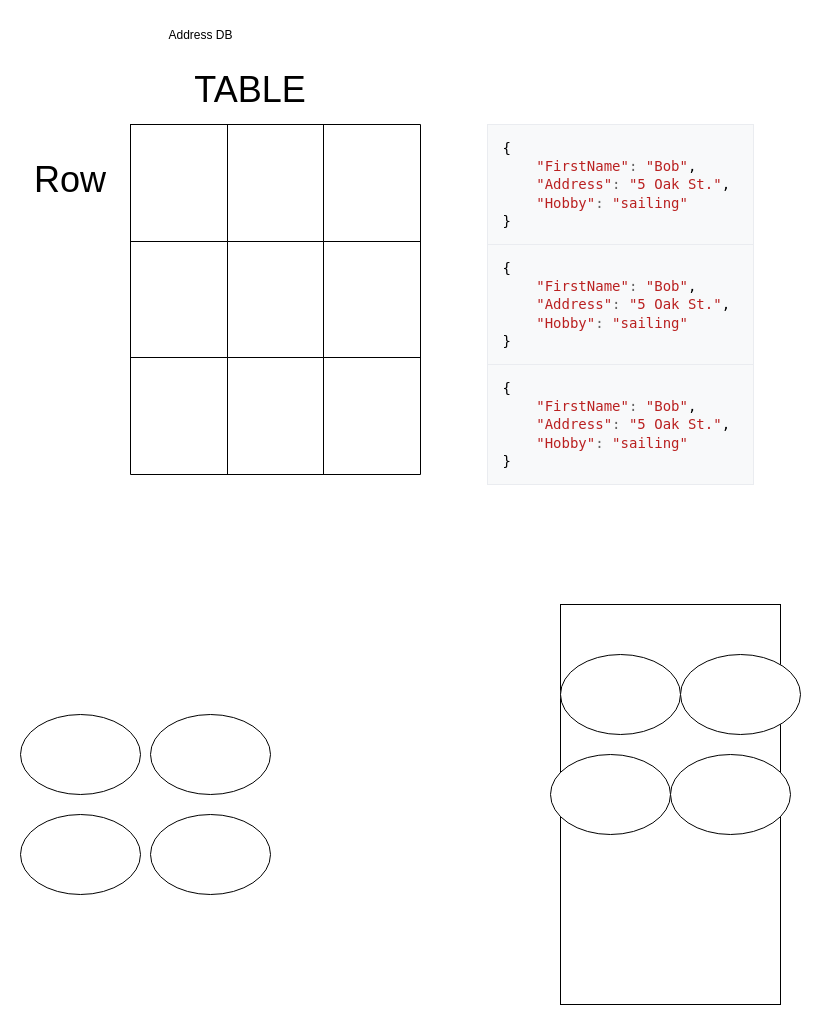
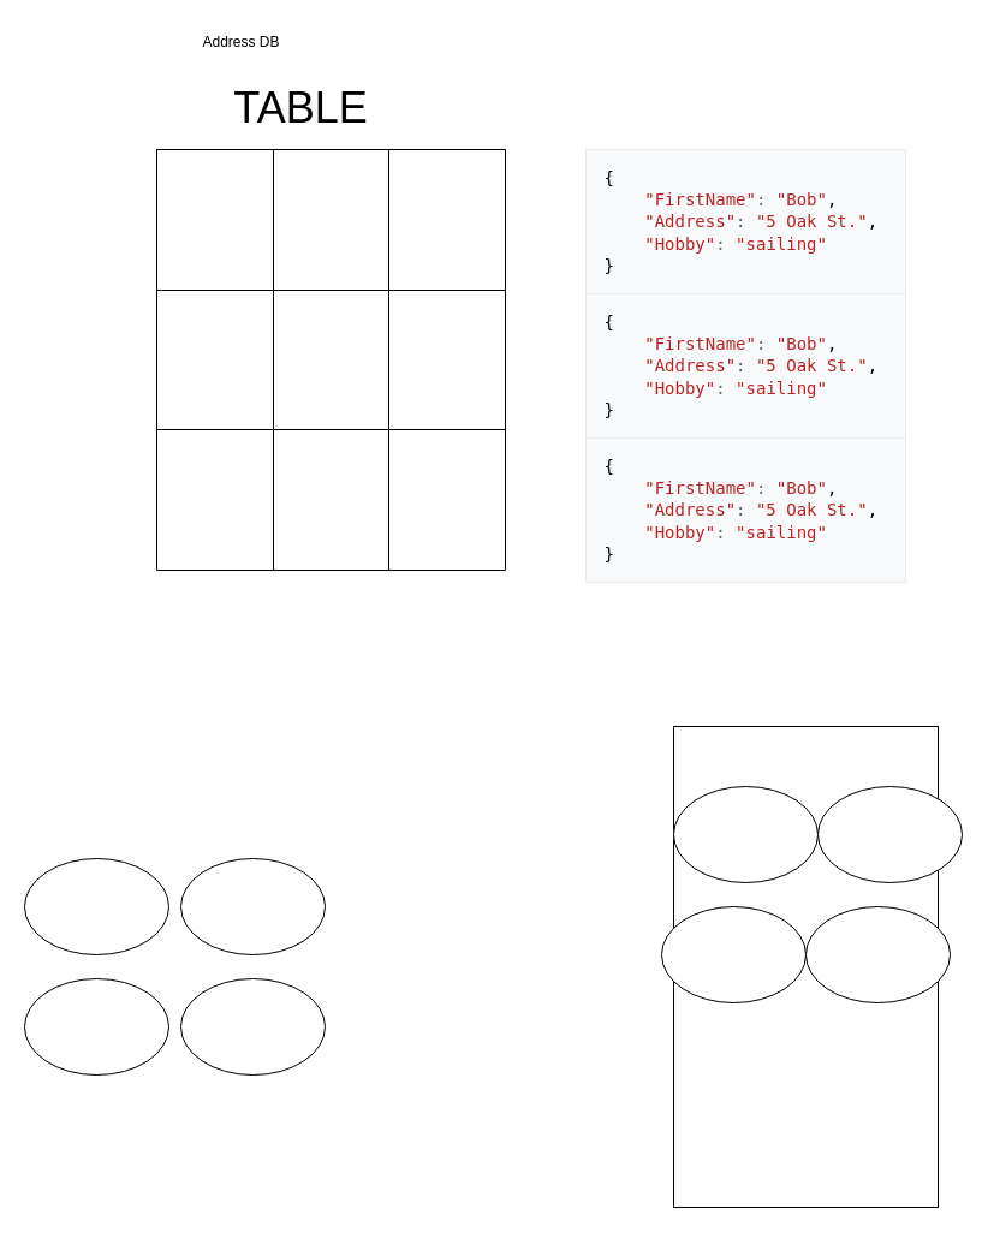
  <mxCell id="0" />
  <mxCell id="1" parent="0" />
  <mxCell id="2" value="" style="rounded=0;whiteSpace=wrap;html=1;" vertex="1" parent="1"><mxGeometry x="560" y="604" width="220" height="400" as="geometry" /></mxCell>
  <mxCell id="3" value="" style="shape=table;html=1;whiteSpace=wrap;startSize=0;container=1;collapsible=0;childLayout=tableLayout;" parent="1" vertex="1"><mxGeometry x="130" y="124" width="290" height="350" as="geometry" /></mxCell>
  <mxCell id="4" value="" style="shape=tableRow;horizontal=0;startSize=0;swimlaneHead=0;swimlaneBody=0;top=0;left=0;bottom=0;right=0;collapsible=0;dropTarget=0;fillColor=none;points=[[0,0.5],[1,0.5]];portConstraint=eastwest;" parent="3" vertex="1"><mxGeometry width="290" height="117" as="geometry" /></mxCell>
  <mxCell id="5" value="" style="shape=partialRectangle;html=1;whiteSpace=wrap;connectable=0;fillColor=none;top=0;left=0;bottom=0;right=0;overflow=hidden;" parent="4" vertex="1"><mxGeometry width="97" height="117" as="geometry"><mxRectangle width="97" height="117" as="alternateBounds" /></mxGeometry></mxCell>
  <mxCell id="6" value="" style="shape=partialRectangle;html=1;whiteSpace=wrap;connectable=0;fillColor=none;top=0;left=0;bottom=0;right=0;overflow=hidden;" parent="4" vertex="1"><mxGeometry x="97" width="96" height="117" as="geometry"><mxRectangle width="96" height="117" as="alternateBounds" /></mxGeometry></mxCell>
  <mxCell id="7" value="" style="shape=partialRectangle;html=1;whiteSpace=wrap;connectable=0;fillColor=none;top=0;left=0;bottom=0;right=0;overflow=hidden;" parent="4" vertex="1"><mxGeometry x="193" width="97" height="117" as="geometry"><mxRectangle width="97" height="117" as="alternateBounds" /></mxGeometry></mxCell>
  <mxCell id="8" value="" style="shape=tableRow;horizontal=0;startSize=0;swimlaneHead=0;swimlaneBody=0;top=0;left=0;bottom=0;right=0;collapsible=0;dropTarget=0;fillColor=none;points=[[0,0.5],[1,0.5]];portConstraint=eastwest;" parent="3" vertex="1"><mxGeometry y="117" width="290" height="116" as="geometry" /></mxCell>
  <mxCell id="9" value="" style="shape=partialRectangle;html=1;whiteSpace=wrap;connectable=0;fillColor=none;top=0;left=0;bottom=0;right=0;overflow=hidden;" parent="8" vertex="1"><mxGeometry width="97" height="116" as="geometry"><mxRectangle width="97" height="116" as="alternateBounds" /></mxGeometry></mxCell>
  <mxCell id="10" value="" style="shape=partialRectangle;html=1;whiteSpace=wrap;connectable=0;fillColor=none;top=0;left=0;bottom=0;right=0;overflow=hidden;" parent="8" vertex="1"><mxGeometry x="97" width="96" height="116" as="geometry"><mxRectangle width="96" height="116" as="alternateBounds" /></mxGeometry></mxCell>
  <mxCell id="11" value="" style="shape=partialRectangle;html=1;whiteSpace=wrap;connectable=0;fillColor=none;top=0;left=0;bottom=0;right=0;overflow=hidden;" parent="8" vertex="1"><mxGeometry x="193" width="97" height="116" as="geometry"><mxRectangle width="97" height="116" as="alternateBounds" /></mxGeometry></mxCell>
  <mxCell id="12" value="" style="shape=tableRow;horizontal=0;startSize=0;swimlaneHead=0;swimlaneBody=0;top=0;left=0;bottom=0;right=0;collapsible=0;dropTarget=0;fillColor=none;points=[[0,0.5],[1,0.5]];portConstraint=eastwest;" parent="3" vertex="1"><mxGeometry y="233" width="290" height="117" as="geometry" /></mxCell>
  <mxCell id="13" value="" style="shape=partialRectangle;html=1;whiteSpace=wrap;connectable=0;fillColor=none;top=0;left=0;bottom=0;right=0;overflow=hidden;" parent="12" vertex="1"><mxGeometry width="97" height="117" as="geometry"><mxRectangle width="97" height="117" as="alternateBounds" /></mxGeometry></mxCell>
  <mxCell id="14" value="" style="shape=partialRectangle;html=1;whiteSpace=wrap;connectable=0;fillColor=none;top=0;left=0;bottom=0;right=0;overflow=hidden;" parent="12" vertex="1"><mxGeometry x="97" width="96" height="117" as="geometry"><mxRectangle width="96" height="117" as="alternateBounds" /></mxGeometry></mxCell>
  <mxCell id="15" value="" style="shape=partialRectangle;html=1;whiteSpace=wrap;connectable=0;fillColor=none;top=0;left=0;bottom=0;right=0;overflow=hidden;pointerEvents=1;" parent="12" vertex="1"><mxGeometry x="193" width="97" height="117" as="geometry"><mxRectangle width="97" height="117" as="alternateBounds" /></mxGeometry></mxCell>
  <mxCell id="16" value="Address DB" style="text;html=1;align=center;verticalAlign=middle;resizable=0;points=[];autosize=1;strokeColor=none;fillColor=none;" parent="1" vertex="1"><mxGeometry x="150" y="20" width="100" height="30" as="geometry" /></mxCell>
  <mxCell id="17" value="&lt;font style=&quot;font-size: 36px;&quot;&gt;TABLE&lt;/font&gt;" style="text;html=1;strokeColor=none;fillColor=none;align=center;verticalAlign=middle;whiteSpace=wrap;rounded=0;" parent="1" vertex="1"><mxGeometry x="220" y="74" width="60" height="30" as="geometry" /></mxCell>
- <mxCell id="18" value="Row" style="text;html=1;strokeColor=none;fillColor=none;align=center;verticalAlign=middle;whiteSpace=wrap;rounded=0;fontSize=36;" parent="1" vertex="1"><mxGeometry x="40" y="154" width="60" height="50" as="geometry" /></mxCell>
  <mxCell id="19" value="&lt;pre style=&quot;border: 1px solid rgb(234, 236, 240); text-align: left; line-height: 1.3; font-family: monospace, monospace; background-color: rgb(248, 249, 250); color: rgb(0, 0, 0); padding: 1em; overflow-x: hidden; overflow-wrap: break-word; tab-size: 4; position: relative; font-size: 14px;&quot;&gt;&lt;span class=&quot;p&quot;&gt;{&lt;/span&gt;&lt;br&gt;&lt;span style=&quot;color: rgb(187, 187, 187);&quot; class=&quot;w&quot;&gt;    &lt;/span&gt;&lt;span style=&quot;color: rgb(186, 33, 33);&quot; class=&quot;s2&quot;&gt;&quot;FirstName&quot;&lt;/span&gt;&lt;span style=&quot;color: rgb(102, 102, 102);&quot; class=&quot;o&quot;&gt;:&lt;/span&gt;&lt;span style=&quot;color: rgb(187, 187, 187);&quot; class=&quot;w&quot;&gt; &lt;/span&gt;&lt;span style=&quot;color: rgb(186, 33, 33);&quot; class=&quot;s2&quot;&gt;&quot;Bob&quot;&lt;/span&gt;&lt;span class=&quot;p&quot;&gt;,&lt;/span&gt;&lt;span style=&quot;color: rgb(187, 187, 187);&quot; class=&quot;w&quot;&gt; &lt;/span&gt;&lt;br&gt;&lt;span style=&quot;color: rgb(187, 187, 187);&quot; class=&quot;w&quot;&gt;    &lt;/span&gt;&lt;span style=&quot;color: rgb(186, 33, 33);&quot; class=&quot;s2&quot;&gt;&quot;Address&quot;&lt;/span&gt;&lt;span style=&quot;color: rgb(102, 102, 102);&quot; class=&quot;o&quot;&gt;:&lt;/span&gt;&lt;span style=&quot;color: rgb(187, 187, 187);&quot; class=&quot;w&quot;&gt; &lt;/span&gt;&lt;span style=&quot;color: rgb(186, 33, 33);&quot; class=&quot;s2&quot;&gt;&quot;5 Oak St.&quot;&lt;/span&gt;&lt;span class=&quot;p&quot;&gt;,&lt;/span&gt;&lt;span style=&quot;color: rgb(187, 187, 187);&quot; class=&quot;w&quot;&gt; &lt;/span&gt;&lt;br&gt;&lt;span style=&quot;color: rgb(187, 187, 187);&quot; class=&quot;w&quot;&gt;    &lt;/span&gt;&lt;span style=&quot;color: rgb(186, 33, 33);&quot; class=&quot;s2&quot;&gt;&quot;Hobby&quot;&lt;/span&gt;&lt;span style=&quot;color: rgb(102, 102, 102);&quot; class=&quot;o&quot;&gt;:&lt;/span&gt;&lt;span style=&quot;color: rgb(187, 187, 187);&quot; class=&quot;w&quot;&gt; &lt;/span&gt;&lt;span style=&quot;color: rgb(186, 33, 33);&quot; class=&quot;s2&quot;&gt;&quot;sailing&quot;&lt;/span&gt;&lt;br&gt;&lt;span class=&quot;p&quot;&gt;}&lt;/span&gt;&lt;/pre&gt;" style="text;html=1;align=center;verticalAlign=middle;resizable=0;points=[];autosize=1;strokeColor=none;fillColor=none;fontSize=36;" parent="1" vertex="1"><mxGeometry x="475" y="104" width="290" height="160" as="geometry" /></mxCell>
  <mxCell id="20" value="&lt;pre style=&quot;border: 1px solid rgb(234, 236, 240); text-align: left; line-height: 1.3; font-family: monospace, monospace; background-color: rgb(248, 249, 250); color: rgb(0, 0, 0); padding: 1em; overflow-x: hidden; overflow-wrap: break-word; tab-size: 4; position: relative; font-size: 14px;&quot;&gt;&lt;span class=&quot;p&quot;&gt;{&lt;/span&gt;&lt;br&gt;&lt;span style=&quot;color: rgb(187, 187, 187);&quot; class=&quot;w&quot;&gt;    &lt;/span&gt;&lt;span style=&quot;color: rgb(186, 33, 33);&quot; class=&quot;s2&quot;&gt;&quot;FirstName&quot;&lt;/span&gt;&lt;span style=&quot;color: rgb(102, 102, 102);&quot; class=&quot;o&quot;&gt;:&lt;/span&gt;&lt;span style=&quot;color: rgb(187, 187, 187);&quot; class=&quot;w&quot;&gt; &lt;/span&gt;&lt;span style=&quot;color: rgb(186, 33, 33);&quot; class=&quot;s2&quot;&gt;&quot;Bob&quot;&lt;/span&gt;&lt;span class=&quot;p&quot;&gt;,&lt;/span&gt;&lt;span style=&quot;color: rgb(187, 187, 187);&quot; class=&quot;w&quot;&gt; &lt;/span&gt;&lt;br&gt;&lt;span style=&quot;color: rgb(187, 187, 187);&quot; class=&quot;w&quot;&gt;    &lt;/span&gt;&lt;span style=&quot;color: rgb(186, 33, 33);&quot; class=&quot;s2&quot;&gt;&quot;Address&quot;&lt;/span&gt;&lt;span style=&quot;color: rgb(102, 102, 102);&quot; class=&quot;o&quot;&gt;:&lt;/span&gt;&lt;span style=&quot;color: rgb(187, 187, 187);&quot; class=&quot;w&quot;&gt; &lt;/span&gt;&lt;span style=&quot;color: rgb(186, 33, 33);&quot; class=&quot;s2&quot;&gt;&quot;5 Oak St.&quot;&lt;/span&gt;&lt;span class=&quot;p&quot;&gt;,&lt;/span&gt;&lt;span style=&quot;color: rgb(187, 187, 187);&quot; class=&quot;w&quot;&gt; &lt;/span&gt;&lt;br&gt;&lt;span style=&quot;color: rgb(187, 187, 187);&quot; class=&quot;w&quot;&gt;    &lt;/span&gt;&lt;span style=&quot;color: rgb(186, 33, 33);&quot; class=&quot;s2&quot;&gt;&quot;Hobby&quot;&lt;/span&gt;&lt;span style=&quot;color: rgb(102, 102, 102);&quot; class=&quot;o&quot;&gt;:&lt;/span&gt;&lt;span style=&quot;color: rgb(187, 187, 187);&quot; class=&quot;w&quot;&gt; &lt;/span&gt;&lt;span style=&quot;color: rgb(186, 33, 33);&quot; class=&quot;s2&quot;&gt;&quot;sailing&quot;&lt;/span&gt;&lt;br&gt;&lt;span class=&quot;p&quot;&gt;}&lt;/span&gt;&lt;/pre&gt;" style="text;html=1;align=center;verticalAlign=middle;resizable=0;points=[];autosize=1;strokeColor=none;fillColor=none;fontSize=36;" parent="1" vertex="1"><mxGeometry x="475" y="224" width="290" height="160" as="geometry" /></mxCell>
  <mxCell id="21" value="&lt;pre style=&quot;border: 1px solid rgb(234, 236, 240); text-align: left; line-height: 1.3; font-family: monospace, monospace; background-color: rgb(248, 249, 250); color: rgb(0, 0, 0); padding: 1em; overflow-x: hidden; overflow-wrap: break-word; tab-size: 4; position: relative; font-size: 14px;&quot;&gt;&lt;span class=&quot;p&quot;&gt;{&lt;/span&gt;&lt;br&gt;&lt;span style=&quot;color: rgb(187, 187, 187);&quot; class=&quot;w&quot;&gt;    &lt;/span&gt;&lt;span style=&quot;color: rgb(186, 33, 33);&quot; class=&quot;s2&quot;&gt;&quot;FirstName&quot;&lt;/span&gt;&lt;span style=&quot;color: rgb(102, 102, 102);&quot; class=&quot;o&quot;&gt;:&lt;/span&gt;&lt;span style=&quot;color: rgb(187, 187, 187);&quot; class=&quot;w&quot;&gt; &lt;/span&gt;&lt;span style=&quot;color: rgb(186, 33, 33);&quot; class=&quot;s2&quot;&gt;&quot;Bob&quot;&lt;/span&gt;&lt;span class=&quot;p&quot;&gt;,&lt;/span&gt;&lt;span style=&quot;color: rgb(187, 187, 187);&quot; class=&quot;w&quot;&gt; &lt;/span&gt;&lt;br&gt;&lt;span style=&quot;color: rgb(187, 187, 187);&quot; class=&quot;w&quot;&gt;    &lt;/span&gt;&lt;span style=&quot;color: rgb(186, 33, 33);&quot; class=&quot;s2&quot;&gt;&quot;Address&quot;&lt;/span&gt;&lt;span style=&quot;color: rgb(102, 102, 102);&quot; class=&quot;o&quot;&gt;:&lt;/span&gt;&lt;span style=&quot;color: rgb(187, 187, 187);&quot; class=&quot;w&quot;&gt; &lt;/span&gt;&lt;span style=&quot;color: rgb(186, 33, 33);&quot; class=&quot;s2&quot;&gt;&quot;5 Oak St.&quot;&lt;/span&gt;&lt;span class=&quot;p&quot;&gt;,&lt;/span&gt;&lt;span style=&quot;color: rgb(187, 187, 187);&quot; class=&quot;w&quot;&gt; &lt;/span&gt;&lt;br&gt;&lt;span style=&quot;color: rgb(187, 187, 187);&quot; class=&quot;w&quot;&gt;    &lt;/span&gt;&lt;span style=&quot;color: rgb(186, 33, 33);&quot; class=&quot;s2&quot;&gt;&quot;Hobby&quot;&lt;/span&gt;&lt;span style=&quot;color: rgb(102, 102, 102);&quot; class=&quot;o&quot;&gt;:&lt;/span&gt;&lt;span style=&quot;color: rgb(187, 187, 187);&quot; class=&quot;w&quot;&gt; &lt;/span&gt;&lt;span style=&quot;color: rgb(186, 33, 33);&quot; class=&quot;s2&quot;&gt;&quot;sailing&quot;&lt;/span&gt;&lt;br&gt;&lt;span class=&quot;p&quot;&gt;}&lt;/span&gt;&lt;/pre&gt;" style="text;html=1;align=center;verticalAlign=middle;resizable=0;points=[];autosize=1;strokeColor=none;fillColor=none;fontSize=36;" parent="1" vertex="1"><mxGeometry x="475" y="344" width="290" height="160" as="geometry" /></mxCell>
  <mxCell id="22" value="" style="ellipse;whiteSpace=wrap;html=1;" vertex="1" parent="1"><mxGeometry x="20" y="714" width="120" height="80" as="geometry" /></mxCell>
  <mxCell id="23" value="" style="ellipse;whiteSpace=wrap;html=1;" vertex="1" parent="1"><mxGeometry x="150" y="714" width="120" height="80" as="geometry" /></mxCell>
  <mxCell id="24" value="" style="ellipse;whiteSpace=wrap;html=1;" vertex="1" parent="1"><mxGeometry x="670" y="754" width="120" height="80" as="geometry" /></mxCell>
  <mxCell id="25" value="" style="ellipse;whiteSpace=wrap;html=1;" vertex="1" parent="1"><mxGeometry x="560" y="654" width="120" height="80" as="geometry" /></mxCell>
  <mxCell id="26" value="" style="ellipse;whiteSpace=wrap;html=1;" vertex="1" parent="1"><mxGeometry x="680" y="654" width="120" height="80" as="geometry" /></mxCell>
  <mxCell id="27" value="" style="ellipse;whiteSpace=wrap;html=1;" vertex="1" parent="1"><mxGeometry x="20" y="814" width="120" height="80" as="geometry" /></mxCell>
  <mxCell id="28" value="" style="ellipse;whiteSpace=wrap;html=1;" vertex="1" parent="1"><mxGeometry x="150" y="814" width="120" height="80" as="geometry" /></mxCell>
  <mxCell id="29" value="" style="ellipse;whiteSpace=wrap;html=1;" vertex="1" parent="1"><mxGeometry x="550" y="754" width="120" height="80" as="geometry" /></mxCell>
